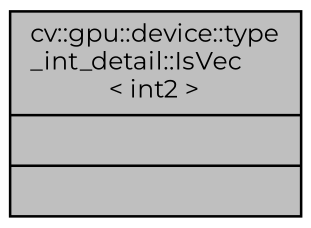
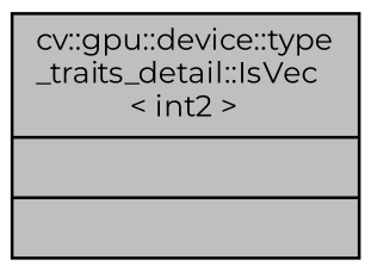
  digraph {
    fontname=Montserrat
-   n1 [color=black fillcolor=grey75 fontcolor=black fontname=Montserrat fontsize=10 height=0.2 label="{cv::gpu::device::type\l_int_detail::IsVec\l\< int2 \>\n||}" shape=record style=filled width=0.4]
+   n1 [color=black fillcolor=grey75 fontcolor=black fontname=Montserrat fontsize=10 height=0.2 label="{cv::gpu::device::type\l_traits_detail::IsVec\l\< int2 \>\n||}" shape=record style=filled width=0.4]
  }
